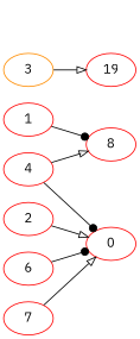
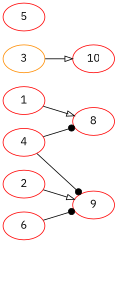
  digraph {
    fontname="IBM Plex Sans"
    rankdir=LR
    node [color=red fontname="IBM Plex Sans"]
    edge [arrowhead=dot fontname="IBM Plex Sans"]
    1 [alpha=0.15 expect_size=25603072]
    8 [alpha=0.16 expect_size=46615552]
-   9 [alpha=0.20 expect_size=28018688 label=0]
+   9 [alpha=0.20 expect_size=28018688]
    2 [alpha=0.14 expect_size=19197952]
    3 [alpha=0.05 color=darkorange expect_size=20328448]
-   10 [alpha=0.12 expect_size=12133376 label=19]
+   10 [alpha=0.12 expect_size=12133376]
    4 [alpha=0.09 expect_size=28103680]
+   5 [alpha=0.00 expect_size=28411904]
    6 [alpha=0.02 expect_size=46578688]
-   7 [alpha=0.06 expect_size=19240960]
-   1 -> 8
+   1 -> 8 [arrowhead=onormal]
    2 -> 9 [arrowhead=onormal]
    3 -> 10 [arrowhead=onormal]
-   4 -> 8 [arrowhead=onormal]
+   4 -> 8
    4 -> 9
    6 -> 9
-   7 -> 9 [arrowhead=onormal]
  }
